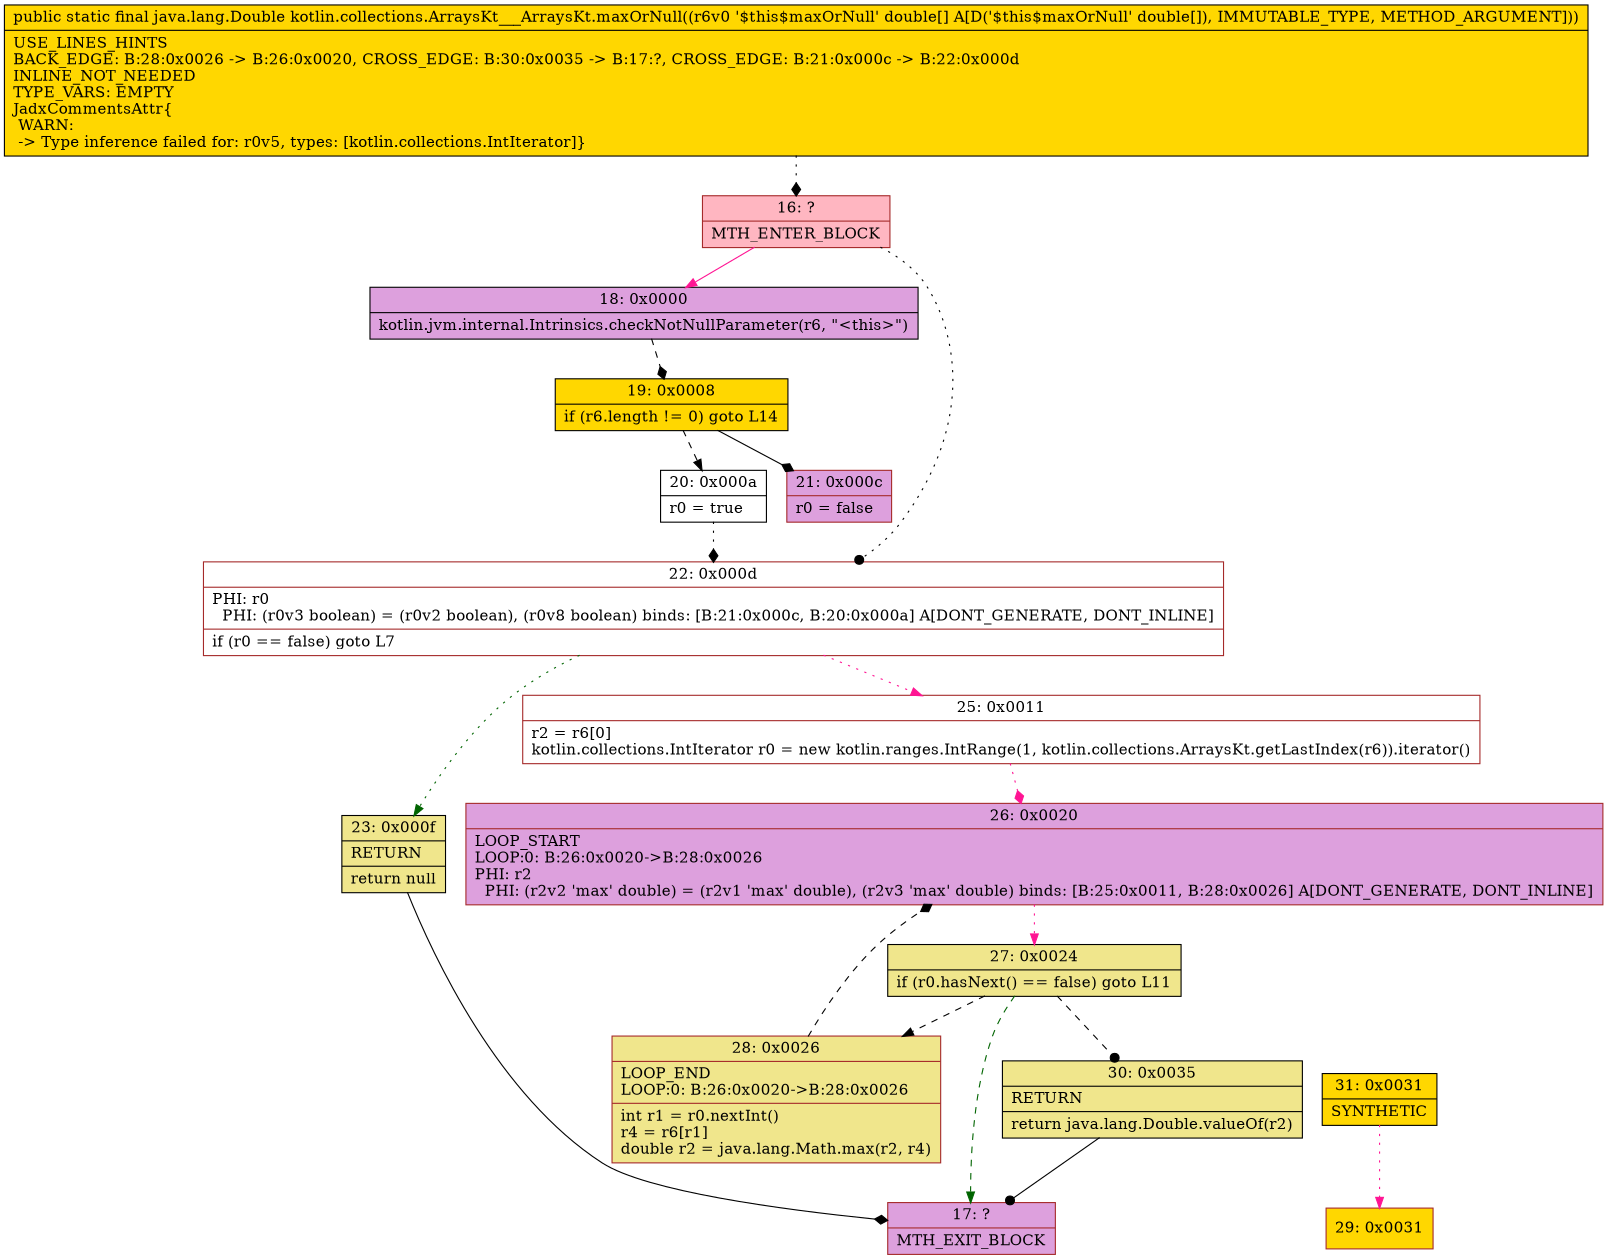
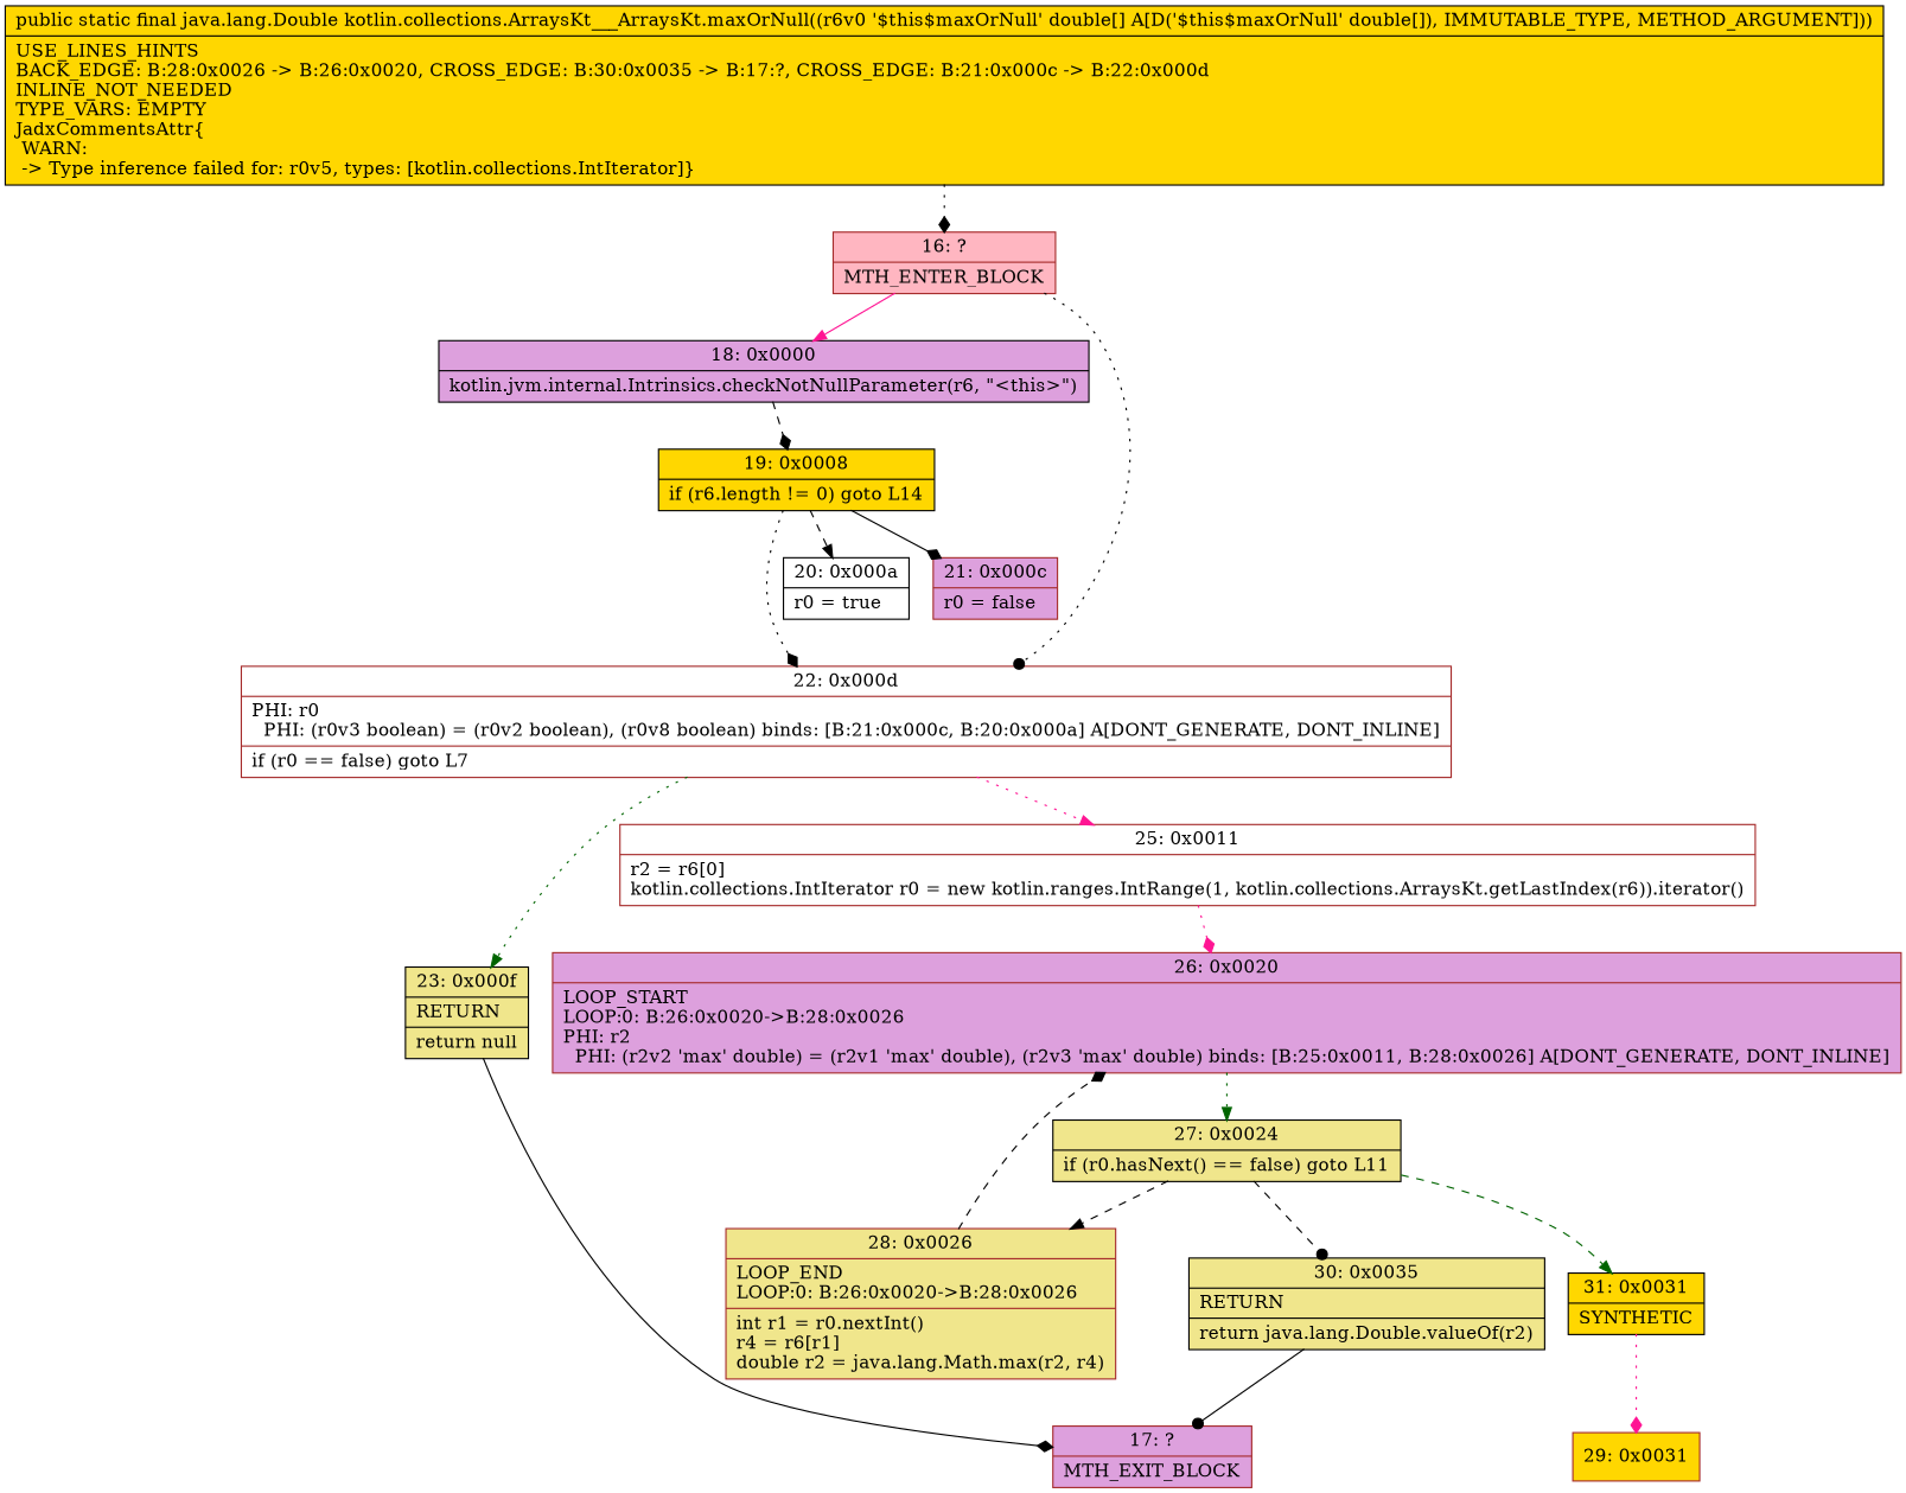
  digraph {
    node [color=brown fillcolor=plum shape=record style=filled]
    edge [arrowhead=normal color=black style=dotted]
    n1 [fillcolor=lightpink label="{16\:\ ?|MTH_ENTER_BLOCK\l}"]
    n2 [color=black label="{18\:\ 0x0000|kotlin.jvm.internal.Intrinsics.checkNotNullParameter(r6, \"\<this\>\")\l}"]
    n3 [fillcolor=white label="{22\:\ 0x000d|PHI: r0 \l  PHI: (r0v3 boolean) = (r0v2 boolean), (r0v8 boolean) binds: [B:21:0x000c, B:20:0x000a] A[DONT_GENERATE, DONT_INLINE]\l|if (r0 == false) goto L7\l}"]
    n4 [color=black fillcolor=gold label="{19\:\ 0x0008|if (r6.length != 0) goto L14\l}"]
    n5 [color=black fillcolor=white label="{20\:\ 0x000a|r0 = true\l}"]
    n6 [label="{21\:\ 0x000c|r0 = false\l}"]
    n7 [color=black fillcolor=khaki label="{23\:\ 0x000f|RETURN\l|return null\l}"]
    n8 [fillcolor=white label="{25\:\ 0x0011|r2 = r6[0]\lkotlin.collections.IntIterator r0 = new kotlin.ranges.IntRange(1, kotlin.collections.ArraysKt.getLastIndex(r6)).iterator()\l}"]
    n9 [label="{17\:\ ?|MTH_EXIT_BLOCK\l}"]
    n10 [label="{26\:\ 0x0020|LOOP_START\lLOOP:0: B:26:0x0020\-\>B:28:0x0026\lPHI: r2 \l  PHI: (r2v2 'max' double) = (r2v1 'max' double), (r2v3 'max' double) binds: [B:25:0x0011, B:28:0x0026] A[DONT_GENERATE, DONT_INLINE]\l}"]
    n11 [color=black fillcolor=khaki label="{27\:\ 0x0024|if (r0.hasNext() == false) goto L11\l}"]
    n12 [fillcolor=khaki label="{28\:\ 0x0026|LOOP_END\lLOOP:0: B:26:0x0020\-\>B:28:0x0026\l|int r1 = r0.nextInt()\lr4 = r6[r1]\ldouble r2 = java.lang.Math.max(r2, r4)\l}"]
    n13 [color=black fillcolor=gold label="{31\:\ 0x0031|SYNTHETIC\l}"]
    n14 [color=black fillcolor=khaki label="{30\:\ 0x0035|RETURN\l|return java.lang.Double.valueOf(r2)\l}"]
    n15 [fillcolor=gold label="{29\:\ 0x0031}"]
    n16 [color=black fillcolor=gold label="{public static final java.lang.Double kotlin.collections.ArraysKt___ArraysKt.maxOrNull((r6v0 '$this$maxOrNull' double[] A[D('$this$maxOrNull' double[]), IMMUTABLE_TYPE, METHOD_ARGUMENT]))  | USE_LINES_HINTS\lBACK_EDGE: B:28:0x0026 \-\> B:26:0x0020, CROSS_EDGE: B:30:0x0035 \-\> B:17:?, CROSS_EDGE: B:21:0x000c \-\> B:22:0x000d\lINLINE_NOT_NEEDED\lTYPE_VARS: EMPTY\lJadxCommentsAttr\{\l WARN: \l \-\> Type inference failed for: r0v5, types: [kotlin.collections.IntIterator]\}\l}"]
    n1 -> n2 [color=deeppink style=solid]
    n1 -> n3 [arrowhead=dot]
    n2 -> n4 [arrowhead=diamond style=dashed]
    n3 -> n7 [color=darkgreen]
    n3 -> n8 [color=deeppink]
    n4 -> n5 [style=dashed]
    n4 -> n6 [arrowhead=diamond style=solid]
-   n5 -> n3 [arrowhead=diamond]
+   n4 -> n3 [arrowhead=diamond]
    n7 -> n9 [arrowhead=diamond style=solid]
    n8 -> n10 [arrowhead=diamond color=deeppink]
-   n10 -> n11 [color=deeppink]
+   n10 -> n11 [color=darkgreen]
    n11 -> n12 [style=dashed]
-   n11 -> n9 [color=darkgreen style=dashed]
+   n11 -> n13 [color=darkgreen style=dashed]
    n11 -> n14 [arrowhead=dot style=dashed]
    n12 -> n10 [arrowhead=diamond style=dashed]
-   n13 -> n15 [color=deeppink]
+   n13 -> n15 [arrowhead=diamond color=deeppink]
    n14 -> n9 [arrowhead=dot style=solid]
    n16 -> n1 [arrowhead=diamond]
  }
